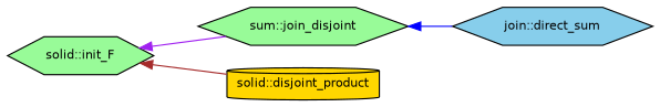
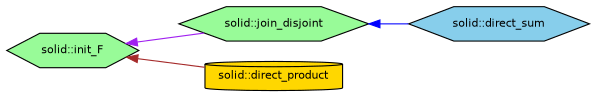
  digraph {
    rankdir=LR
    node [color=black fillcolor=palegreen fontname=Helvetica fontsize=10 shape=hexagon style=filled]
    edge [dir=back fontname=Helvetica fontsize=10 labelfontname=Helvetica labelfontsize=10 style=solid]
    n1 [fontcolor=black height=0.2 label="solid::init_F" width=0.4]
-   n2 [height=0.2 label="sum::join_disjoint" width=0.4]
-   n3 [fillcolor=gold height=0.2 label="solid::disjoint_product" shape=cylinder width=0.4]
-   n4 [fillcolor=skyblue height=0.2 label="join::direct_sum" width=0.4]
+   n2 [height=0.2 label="solid::join_disjoint" width=0.4]
+   n3 [fillcolor=gold height=0.2 label="solid::direct_product" shape=cylinder width=0.4]
+   n4 [fillcolor=skyblue height=0.2 label="solid::direct_sum" width=0.4]
    n1 -> n2 [color=purple]
    n1 -> n3 [color=brown]
    n2 -> n4 [color=blue]
  }
